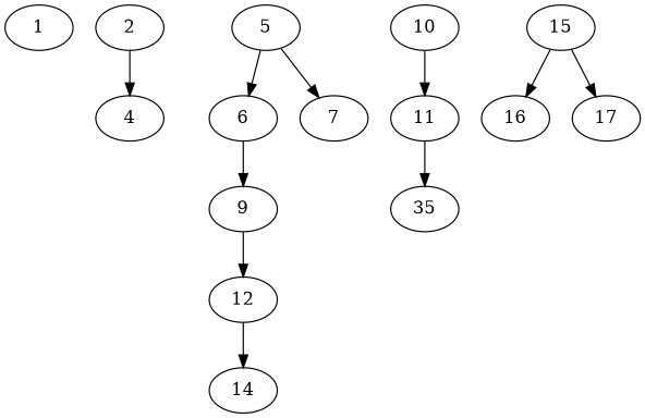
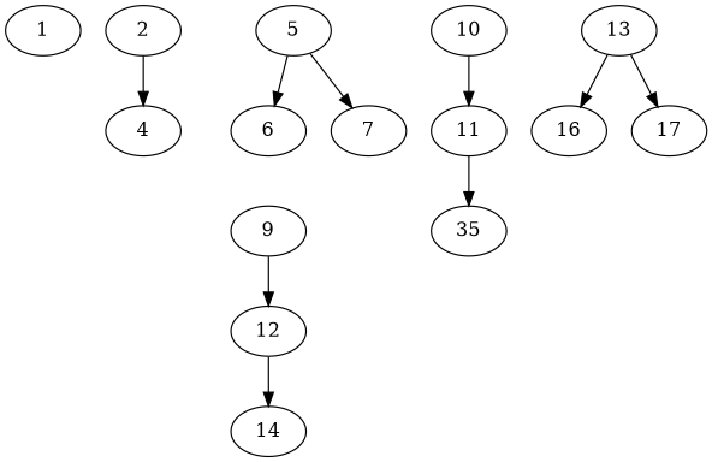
  digraph {
    node [alpha=0.09]
    1 [expect_size=45523812180337]
    2 [expect_size=354979129222276]
    4 [alpha=0.18 expect_size=24222550397550592]
    5 [alpha=0.18 expect_size=142061029772230656]
    6 [alpha=0.17 expect_size=308915413781184]
    7 [alpha=0.13 expect_size=1834013151247913]
    9 [alpha=0.13 expect_size=20298663755679196]
    10 [alpha=0.07 expect_size=420505957406354]
    11 [alpha=0.04 expect_size=73759672397463552]
    12 [expect_size=146758736688447488]
    14 [expect_size=20672444279348]
    n12 [alpha=0.16 expect_size=342672559646441472 label=35]
-   13 [alpha=0.16 expect_size=139422193275633664 label=15]
+   13 [alpha=0.16 expect_size=139422193275633664]
    16 [alpha=0.01 expect_size=71839043816921]
    17 [alpha=0.01 expect_size=2304156118178864]
    2 -> 4
    5 -> 6
    5 -> 7
-   6 -> 9
    9 -> 12
    10 -> 11
    11 -> n12
    12 -> 14
    13 -> 16
    13 -> 17
  }
